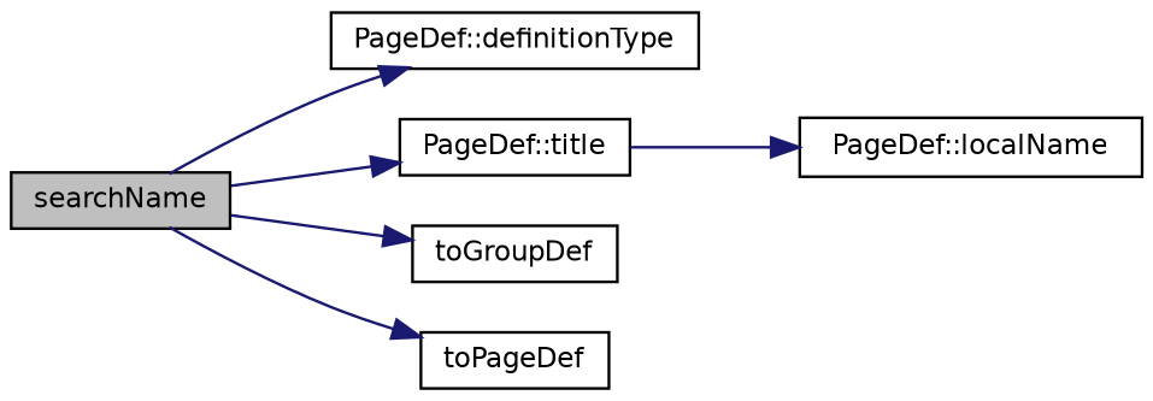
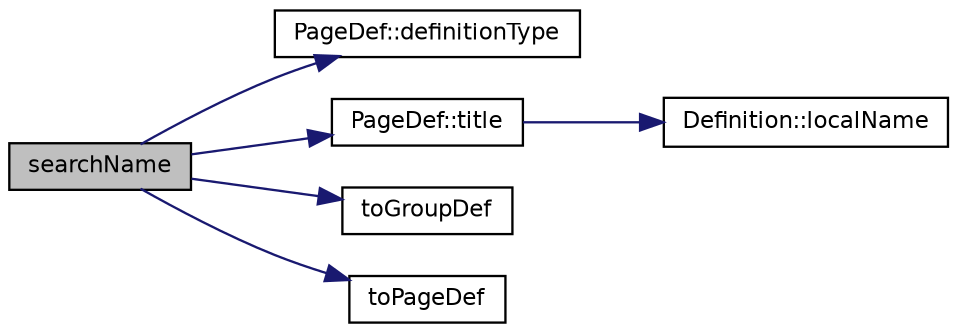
  digraph {
    rankdir=LR
    node [color=black fillcolor=white fontname=Helvetica fontsize=10 shape=record style=filled]
    edge [color=midnightblue fontname=Helvetica fontsize=10 labelfontname=Helvetica labelfontsize=10 style=solid]
    n1 [fillcolor=grey75 fontcolor=black height=0.2 label=searchName width=0.4]
    n2 [height=0.2 label="PageDef::definitionType" width=0.4]
    n3 [height=0.2 label="PageDef::title" width=0.4]
    n4 [height=0.2 label=toGroupDef width=0.4]
    n5 [height=0.2 label=toPageDef width=0.4]
-   n6 [height=0.2 label="PageDef::localName" width=0.4]
+   n6 [height=0.2 label="Definition::localName" width=0.4]
    n1 -> n2
    n1 -> n3
    n1 -> n4
    n1 -> n5
    n3 -> n6
  }
